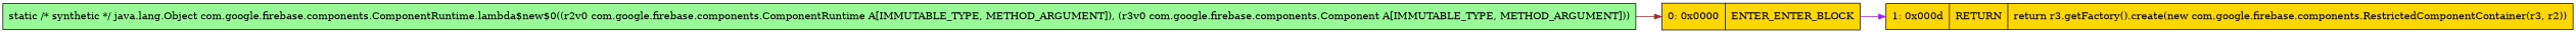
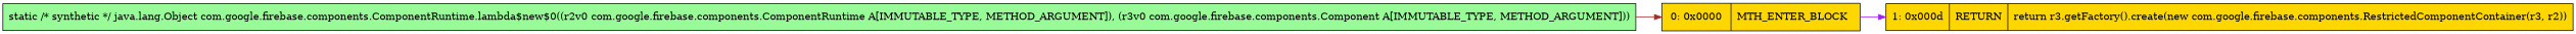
  digraph {
    rankdir=LR
    node [shape=record style=filled fillcolor=gold]
-   n1 [label="{0\:\ 0x0000|ENTER_ENTER_BLOCK\l}"]
+   n1 [label="{0\:\ 0x0000|MTH_ENTER_BLOCK\l}"]
    n2 [label="{1\:\ 0x000d|RETURN\l|return r3.getFactory().create(new com.google.firebase.components.RestrictedComponentContainer(r3, r2))\l}"]
    n3 [label="{static \/* synthetic *\/ java.lang.Object com.google.firebase.components.ComponentRuntime.lambda$new$0((r2v0 com.google.firebase.components.ComponentRuntime A[IMMUTABLE_TYPE, METHOD_ARGUMENT]), (r3v0 com.google.firebase.components.Component A[IMMUTABLE_TYPE, METHOD_ARGUMENT])) }" fillcolor=palegreen]
    n1 -> n2 [color=purple]
    n3 -> n1 [color=brown]
  }
